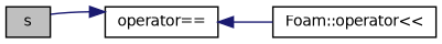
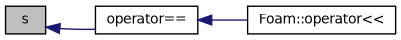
  digraph {
    rankdir=LR
    node [color=black fontname=Helvetica fontsize=10 shape=record]
    edge [color=midnightblue dir=back fontname=Helvetica fontsize=10 labelfontname=Helvetica labelfontsize=10 style=solid]
    n1 [fillcolor=grey75 fontcolor=black height=0.2 label=s style=filled width=0.4]
    n2 [height=0.2 label="operator==" width=0.4]
    n3 [height=0.2 label="Foam::operator\<\<" width=0.4]
-   n2 -> n1
+   n1 -> n2
    n2 -> n3
  }
